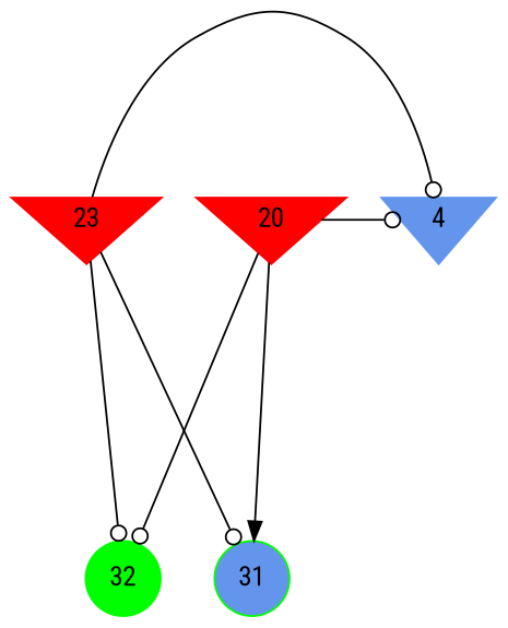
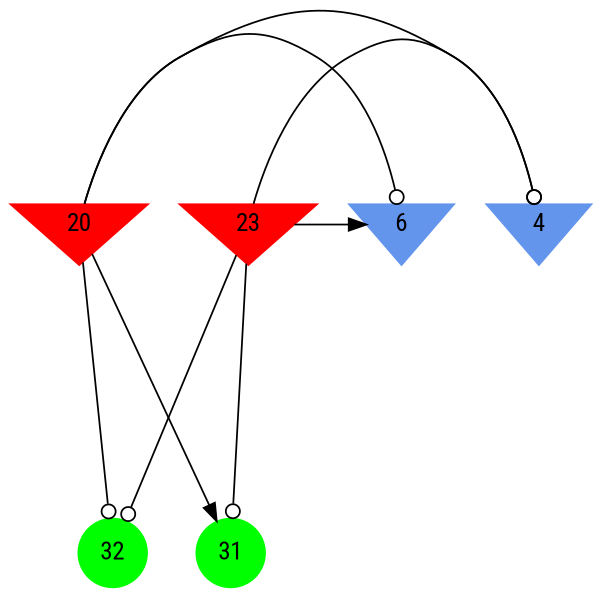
  digraph {
    fontname="Roboto Condensed"
    ranksep=2.0
    node [color=cornflowerblue fontname="Roboto Condensed" shape=invtriangle style=filled]
    edge [arrowhead=odot fontname="Roboto Condensed"]
    4
+   6
    20 [color=red]
    23 [color=red]
    n5 [color=green label=32 shape=circle]
-   31 [color=green shape=circle fillcolor=cornflowerblue]
+   31 [color=green shape=circle]
    subgraph sub_1 {
      rank=same
      4
+     6
      20
      23
    }
    subgraph sub_2 {
      rank=same
    }
    subgraph sub_3 {
      rank=same
      n5
      31
    }
    20 -> 4
+   20 -> 6
    20 -> n5
    20 -> 31 [arrowhead=normal]
    23 -> 4
+   23 -> 6 [arrowhead=normal]
    23 -> n5
    23 -> 31
  }
